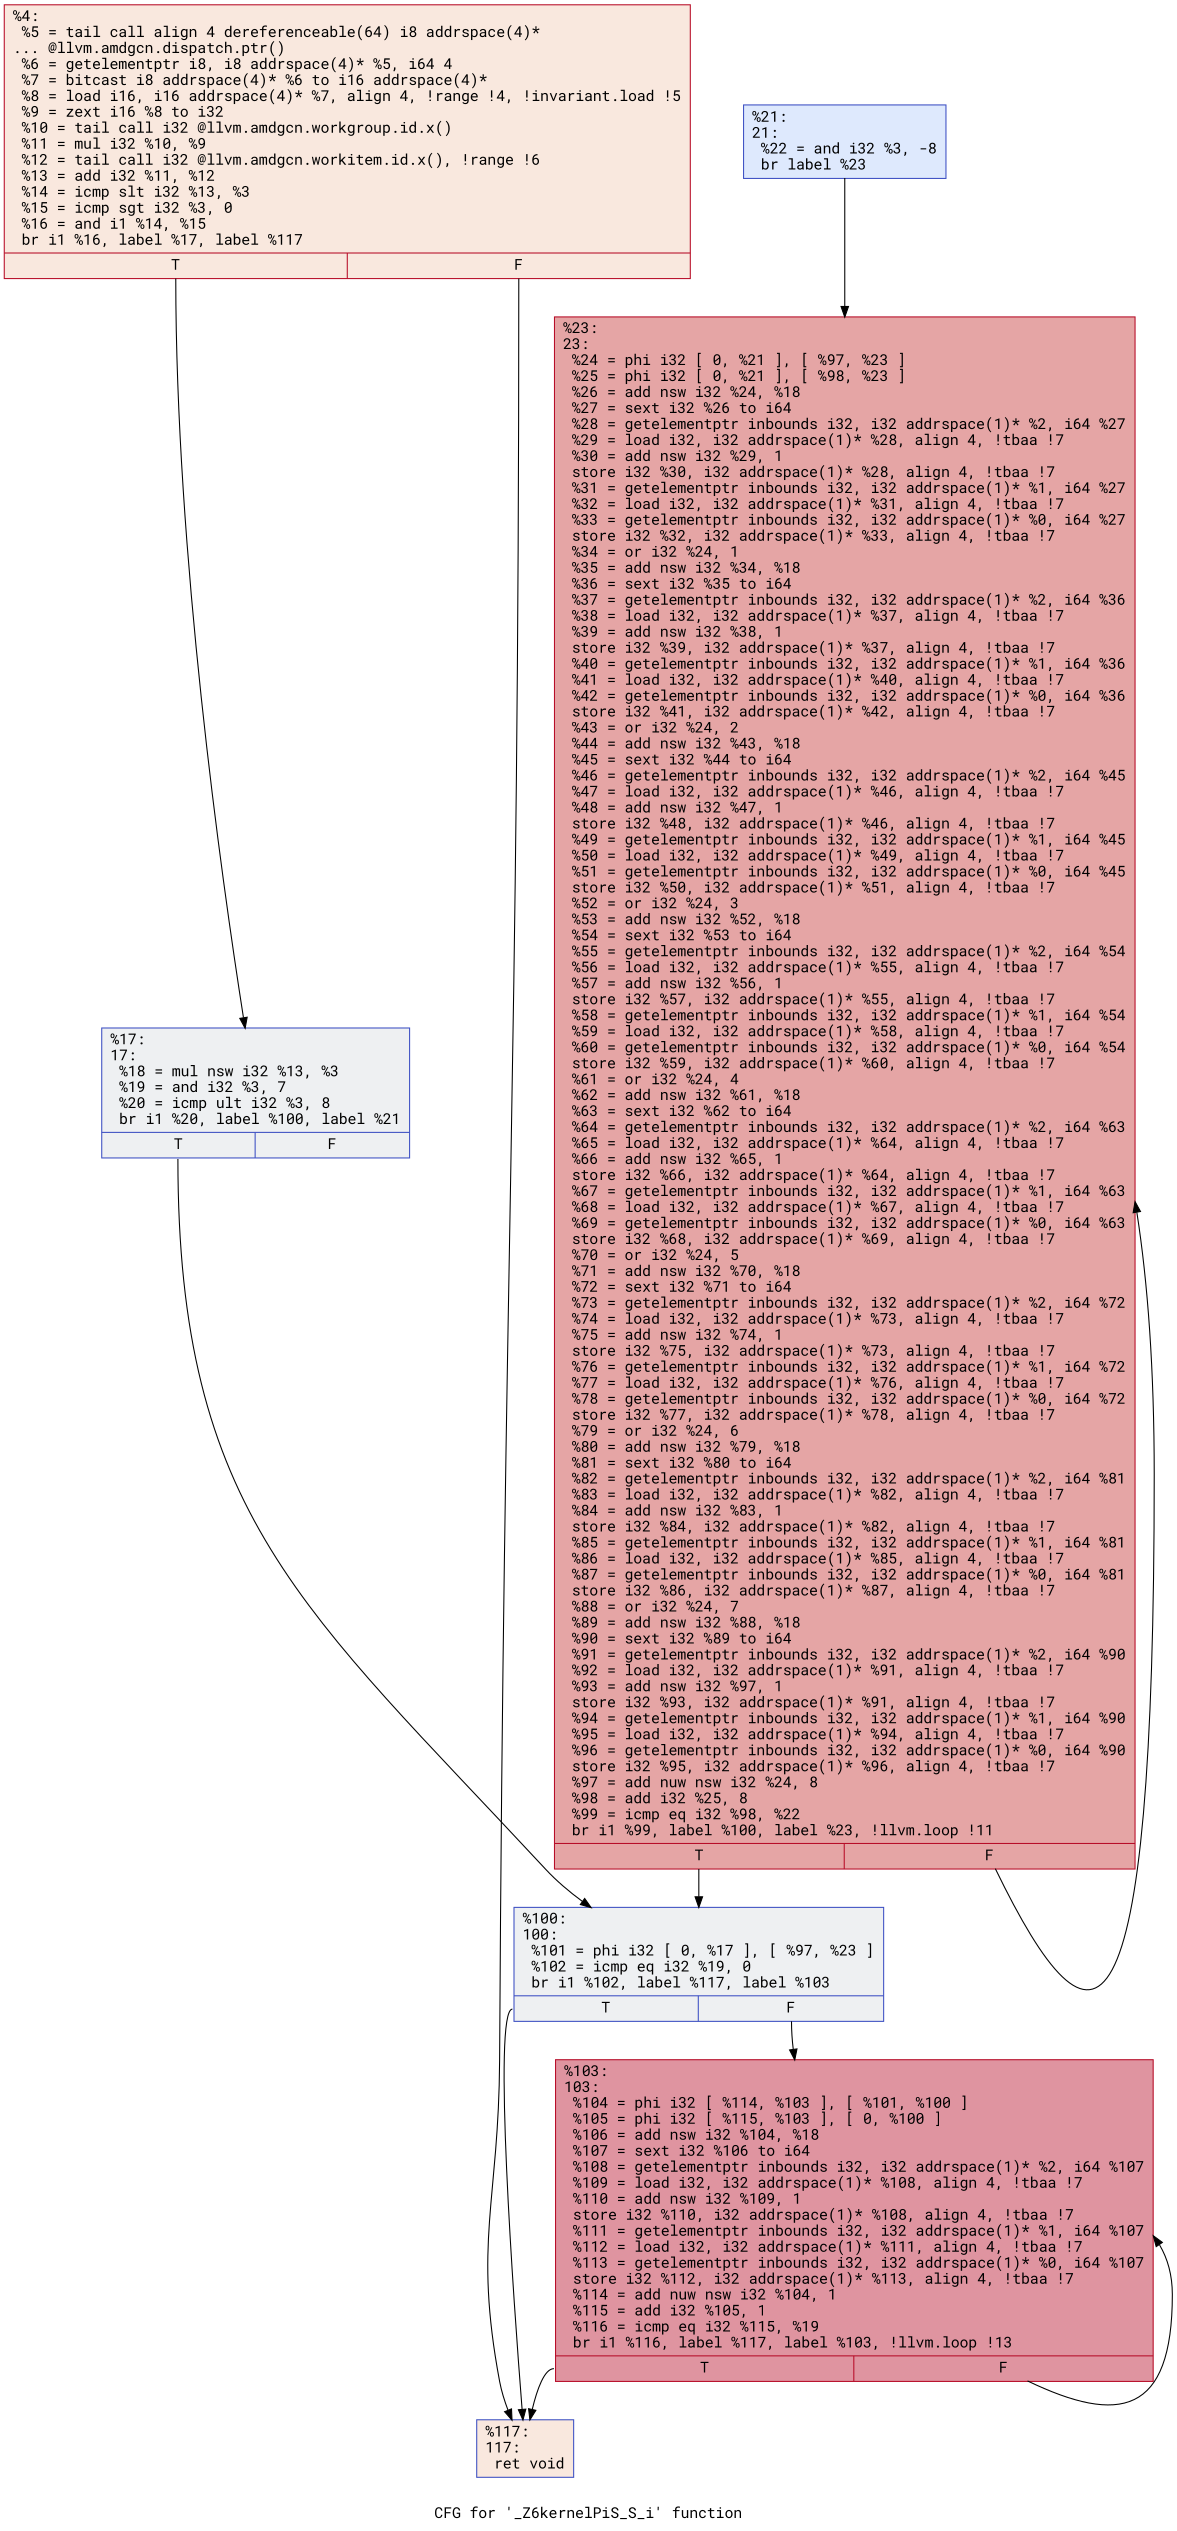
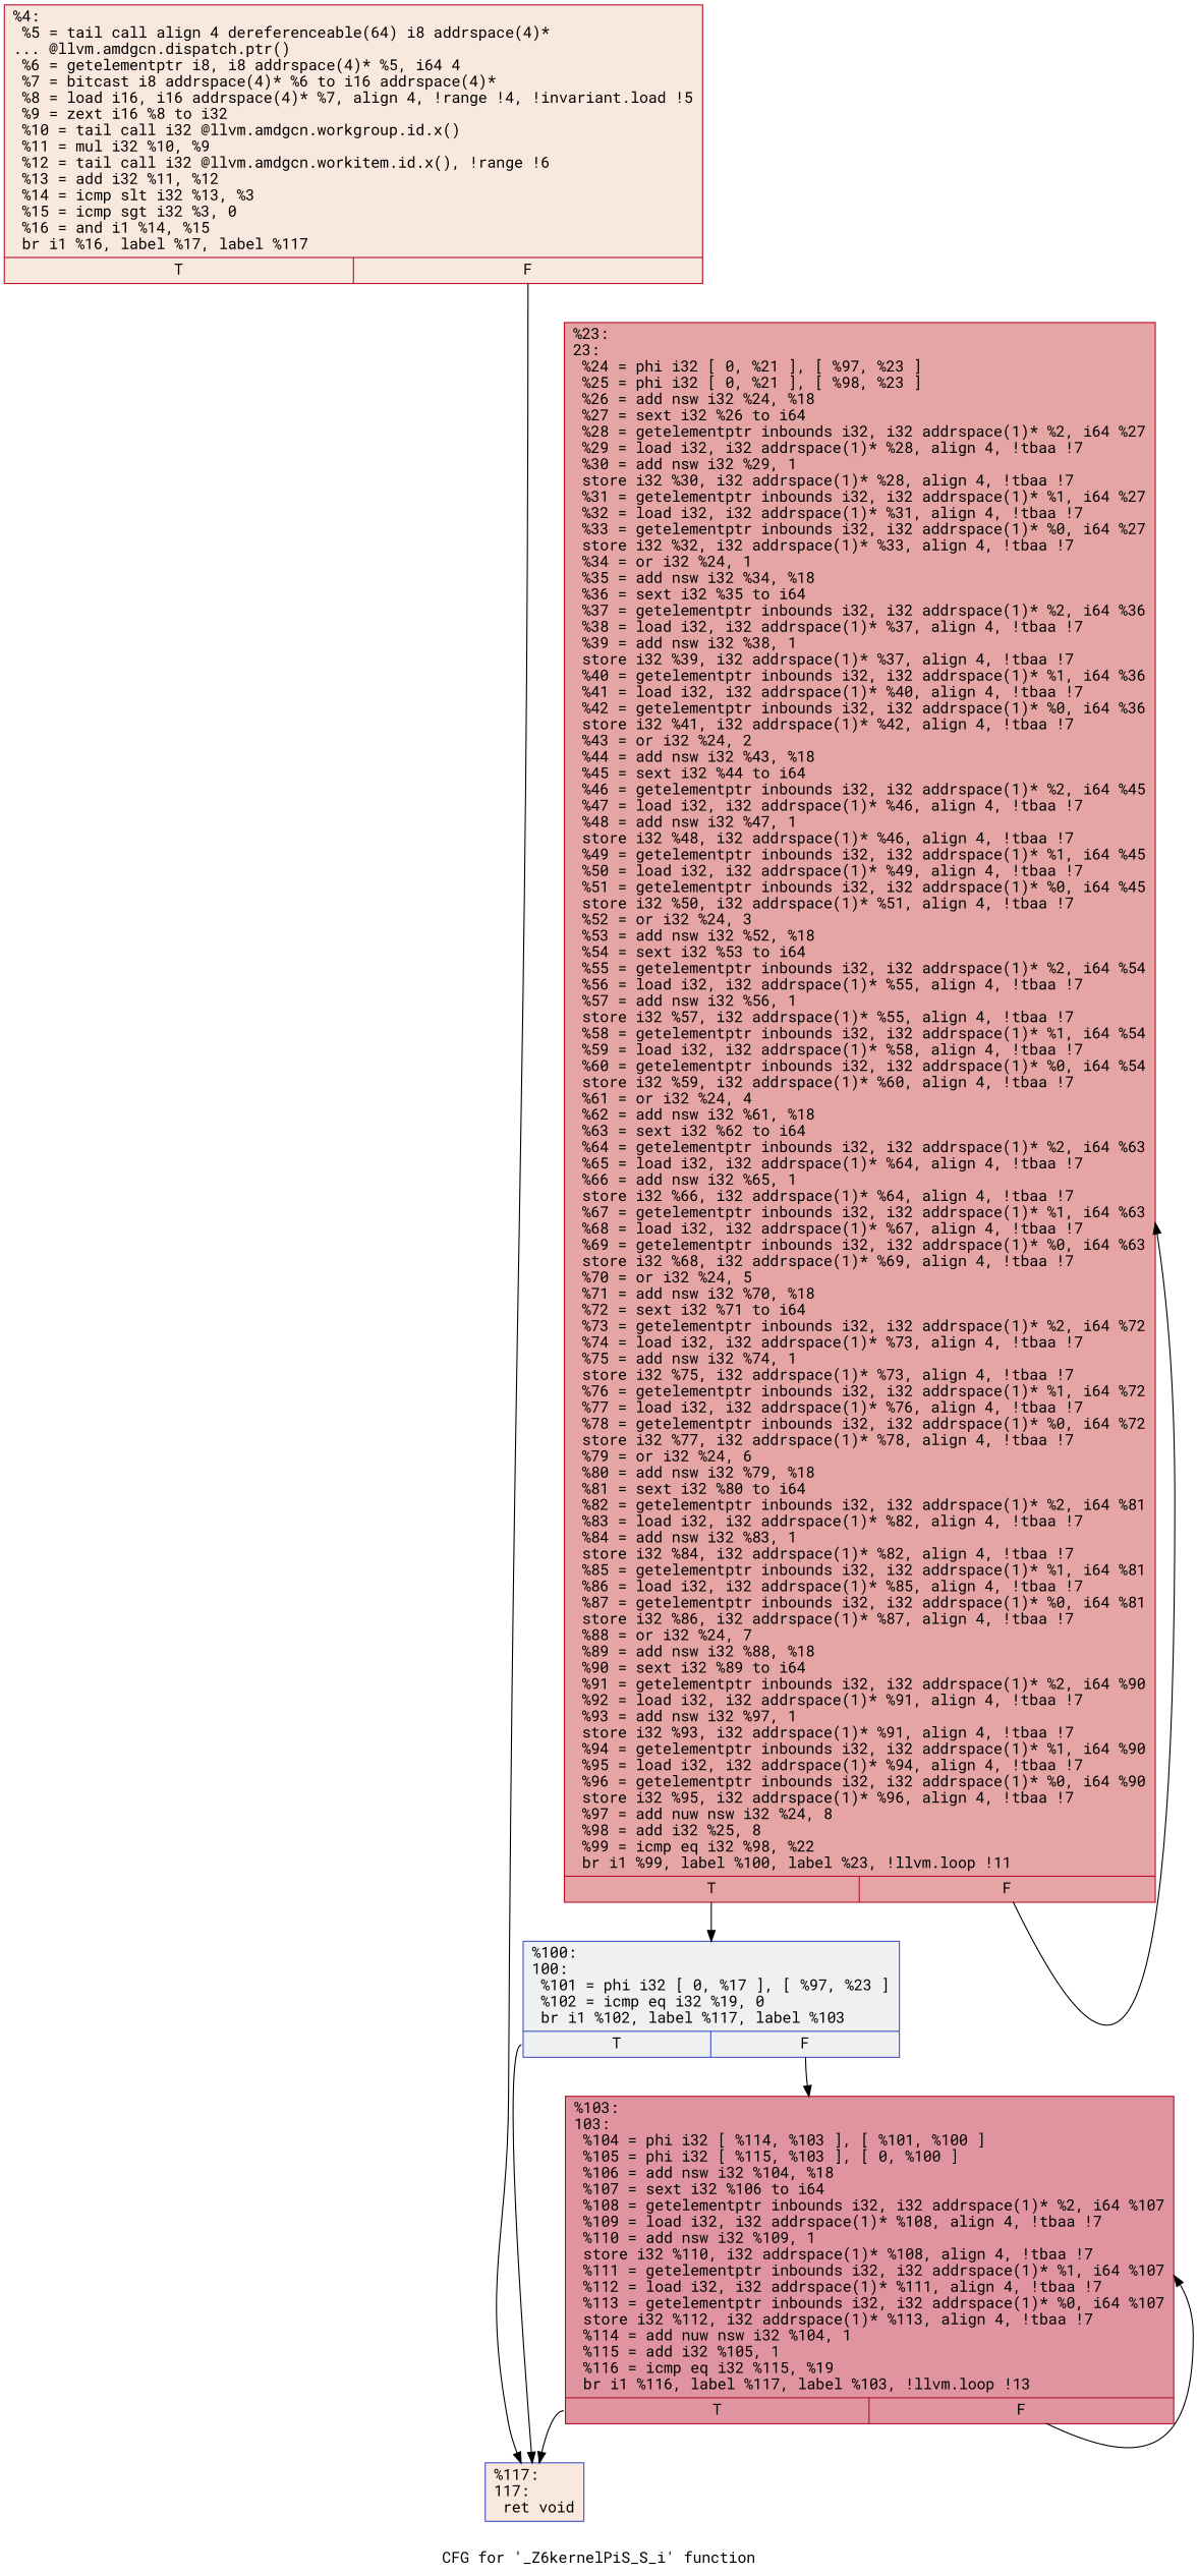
  digraph {
    fontname="Roboto Mono"
    label="CFG for '_Z6kernelPiS_S_i' function"
    node [color="#3d50c3ff" fillcolor="#f2cab570" fontname="Roboto Mono" shape=record style=filled]
    edge [fontname="Roboto Mono" tailport=s0]
    n1 [color="#b70d28ff" label="{%4:\l  %5 = tail call align 4 dereferenceable(64) i8 addrspace(4)*\l... @llvm.amdgcn.dispatch.ptr()\l  %6 = getelementptr i8, i8 addrspace(4)* %5, i64 4\l  %7 = bitcast i8 addrspace(4)* %6 to i16 addrspace(4)*\l  %8 = load i16, i16 addrspace(4)* %7, align 4, !range !4, !invariant.load !5\l  %9 = zext i16 %8 to i32\l  %10 = tail call i32 @llvm.amdgcn.workgroup.id.x()\l  %11 = mul i32 %10, %9\l  %12 = tail call i32 @llvm.amdgcn.workitem.id.x(), !range !6\l  %13 = add i32 %11, %12\l  %14 = icmp slt i32 %13, %3\l  %15 = icmp sgt i32 %3, 0\l  %16 = and i1 %14, %15\l  br i1 %16, label %17, label %117\l|{<s0>T|<s1>F}}"]
-   n2 [fillcolor="#d9dce170" label="{%17:\l17:                                               \l  %18 = mul nsw i32 %13, %3\l  %19 = and i32 %3, 7\l  %20 = icmp ult i32 %3, 8\l  br i1 %20, label %100, label %21\l|{<s0>T|<s1>F}}"]
    n3 [label="{%117:\l117:                                              \l  ret void\l}"]
    n4 [fillcolor="#d9dce170" label="{%100:\l100:                                              \l  %101 = phi i32 [ 0, %17 ], [ %97, %23 ]\l  %102 = icmp eq i32 %19, 0\l  br i1 %102, label %117, label %103\l|{<s0>T|<s1>F}}"]
    n5 [color="#b70d28ff" fillcolor="#b70d2870" label="{%103:\l103:                                              \l  %104 = phi i32 [ %114, %103 ], [ %101, %100 ]\l  %105 = phi i32 [ %115, %103 ], [ 0, %100 ]\l  %106 = add nsw i32 %104, %18\l  %107 = sext i32 %106 to i64\l  %108 = getelementptr inbounds i32, i32 addrspace(1)* %2, i64 %107\l  %109 = load i32, i32 addrspace(1)* %108, align 4, !tbaa !7\l  %110 = add nsw i32 %109, 1\l  store i32 %110, i32 addrspace(1)* %108, align 4, !tbaa !7\l  %111 = getelementptr inbounds i32, i32 addrspace(1)* %1, i64 %107\l  %112 = load i32, i32 addrspace(1)* %111, align 4, !tbaa !7\l  %113 = getelementptr inbounds i32, i32 addrspace(1)* %0, i64 %107\l  store i32 %112, i32 addrspace(1)* %113, align 4, !tbaa !7\l  %114 = add nuw nsw i32 %104, 1\l  %115 = add i32 %105, 1\l  %116 = icmp eq i32 %115, %19\l  br i1 %116, label %117, label %103, !llvm.loop !13\l|{<s0>T|<s1>F}}"]
-   n6 [fillcolor="#b5cdfa70" label="{%21:\l21:                                               \l  %22 = and i32 %3, -8\l  br label %23\l}"]
    n7 [color="#b70d28ff" fillcolor="#c5333470" label="{%23:\l23:                                               \l  %24 = phi i32 [ 0, %21 ], [ %97, %23 ]\l  %25 = phi i32 [ 0, %21 ], [ %98, %23 ]\l  %26 = add nsw i32 %24, %18\l  %27 = sext i32 %26 to i64\l  %28 = getelementptr inbounds i32, i32 addrspace(1)* %2, i64 %27\l  %29 = load i32, i32 addrspace(1)* %28, align 4, !tbaa !7\l  %30 = add nsw i32 %29, 1\l  store i32 %30, i32 addrspace(1)* %28, align 4, !tbaa !7\l  %31 = getelementptr inbounds i32, i32 addrspace(1)* %1, i64 %27\l  %32 = load i32, i32 addrspace(1)* %31, align 4, !tbaa !7\l  %33 = getelementptr inbounds i32, i32 addrspace(1)* %0, i64 %27\l  store i32 %32, i32 addrspace(1)* %33, align 4, !tbaa !7\l  %34 = or i32 %24, 1\l  %35 = add nsw i32 %34, %18\l  %36 = sext i32 %35 to i64\l  %37 = getelementptr inbounds i32, i32 addrspace(1)* %2, i64 %36\l  %38 = load i32, i32 addrspace(1)* %37, align 4, !tbaa !7\l  %39 = add nsw i32 %38, 1\l  store i32 %39, i32 addrspace(1)* %37, align 4, !tbaa !7\l  %40 = getelementptr inbounds i32, i32 addrspace(1)* %1, i64 %36\l  %41 = load i32, i32 addrspace(1)* %40, align 4, !tbaa !7\l  %42 = getelementptr inbounds i32, i32 addrspace(1)* %0, i64 %36\l  store i32 %41, i32 addrspace(1)* %42, align 4, !tbaa !7\l  %43 = or i32 %24, 2\l  %44 = add nsw i32 %43, %18\l  %45 = sext i32 %44 to i64\l  %46 = getelementptr inbounds i32, i32 addrspace(1)* %2, i64 %45\l  %47 = load i32, i32 addrspace(1)* %46, align 4, !tbaa !7\l  %48 = add nsw i32 %47, 1\l  store i32 %48, i32 addrspace(1)* %46, align 4, !tbaa !7\l  %49 = getelementptr inbounds i32, i32 addrspace(1)* %1, i64 %45\l  %50 = load i32, i32 addrspace(1)* %49, align 4, !tbaa !7\l  %51 = getelementptr inbounds i32, i32 addrspace(1)* %0, i64 %45\l  store i32 %50, i32 addrspace(1)* %51, align 4, !tbaa !7\l  %52 = or i32 %24, 3\l  %53 = add nsw i32 %52, %18\l  %54 = sext i32 %53 to i64\l  %55 = getelementptr inbounds i32, i32 addrspace(1)* %2, i64 %54\l  %56 = load i32, i32 addrspace(1)* %55, align 4, !tbaa !7\l  %57 = add nsw i32 %56, 1\l  store i32 %57, i32 addrspace(1)* %55, align 4, !tbaa !7\l  %58 = getelementptr inbounds i32, i32 addrspace(1)* %1, i64 %54\l  %59 = load i32, i32 addrspace(1)* %58, align 4, !tbaa !7\l  %60 = getelementptr inbounds i32, i32 addrspace(1)* %0, i64 %54\l  store i32 %59, i32 addrspace(1)* %60, align 4, !tbaa !7\l  %61 = or i32 %24, 4\l  %62 = add nsw i32 %61, %18\l  %63 = sext i32 %62 to i64\l  %64 = getelementptr inbounds i32, i32 addrspace(1)* %2, i64 %63\l  %65 = load i32, i32 addrspace(1)* %64, align 4, !tbaa !7\l  %66 = add nsw i32 %65, 1\l  store i32 %66, i32 addrspace(1)* %64, align 4, !tbaa !7\l  %67 = getelementptr inbounds i32, i32 addrspace(1)* %1, i64 %63\l  %68 = load i32, i32 addrspace(1)* %67, align 4, !tbaa !7\l  %69 = getelementptr inbounds i32, i32 addrspace(1)* %0, i64 %63\l  store i32 %68, i32 addrspace(1)* %69, align 4, !tbaa !7\l  %70 = or i32 %24, 5\l  %71 = add nsw i32 %70, %18\l  %72 = sext i32 %71 to i64\l  %73 = getelementptr inbounds i32, i32 addrspace(1)* %2, i64 %72\l  %74 = load i32, i32 addrspace(1)* %73, align 4, !tbaa !7\l  %75 = add nsw i32 %74, 1\l  store i32 %75, i32 addrspace(1)* %73, align 4, !tbaa !7\l  %76 = getelementptr inbounds i32, i32 addrspace(1)* %1, i64 %72\l  %77 = load i32, i32 addrspace(1)* %76, align 4, !tbaa !7\l  %78 = getelementptr inbounds i32, i32 addrspace(1)* %0, i64 %72\l  store i32 %77, i32 addrspace(1)* %78, align 4, !tbaa !7\l  %79 = or i32 %24, 6\l  %80 = add nsw i32 %79, %18\l  %81 = sext i32 %80 to i64\l  %82 = getelementptr inbounds i32, i32 addrspace(1)* %2, i64 %81\l  %83 = load i32, i32 addrspace(1)* %82, align 4, !tbaa !7\l  %84 = add nsw i32 %83, 1\l  store i32 %84, i32 addrspace(1)* %82, align 4, !tbaa !7\l  %85 = getelementptr inbounds i32, i32 addrspace(1)* %1, i64 %81\l  %86 = load i32, i32 addrspace(1)* %85, align 4, !tbaa !7\l  %87 = getelementptr inbounds i32, i32 addrspace(1)* %0, i64 %81\l  store i32 %86, i32 addrspace(1)* %87, align 4, !tbaa !7\l  %88 = or i32 %24, 7\l  %89 = add nsw i32 %88, %18\l  %90 = sext i32 %89 to i64\l  %91 = getelementptr inbounds i32, i32 addrspace(1)* %2, i64 %90\l  %92 = load i32, i32 addrspace(1)* %91, align 4, !tbaa !7\l  %93 = add nsw i32 %97, 1\l  store i32 %93, i32 addrspace(1)* %91, align 4, !tbaa !7\l  %94 = getelementptr inbounds i32, i32 addrspace(1)* %1, i64 %90\l  %95 = load i32, i32 addrspace(1)* %94, align 4, !tbaa !7\l  %96 = getelementptr inbounds i32, i32 addrspace(1)* %0, i64 %90\l  store i32 %95, i32 addrspace(1)* %96, align 4, !tbaa !7\l  %97 = add nuw nsw i32 %24, 8\l  %98 = add i32 %25, 8\l  %99 = icmp eq i32 %98, %22\l  br i1 %99, label %100, label %23, !llvm.loop !11\l|{<s0>T|<s1>F}}"]
-   n1 -> n2
    n1 -> n3 [tailport=s1]
-   n2 -> n4
    n4 -> n3
    n4 -> n5 [tailport=s1]
    n5 -> n3
    n5 -> n5 [tailport=s1]
-   n6 -> n7
    n7 -> n4
    n7 -> n7 [tailport=s1]
  }
